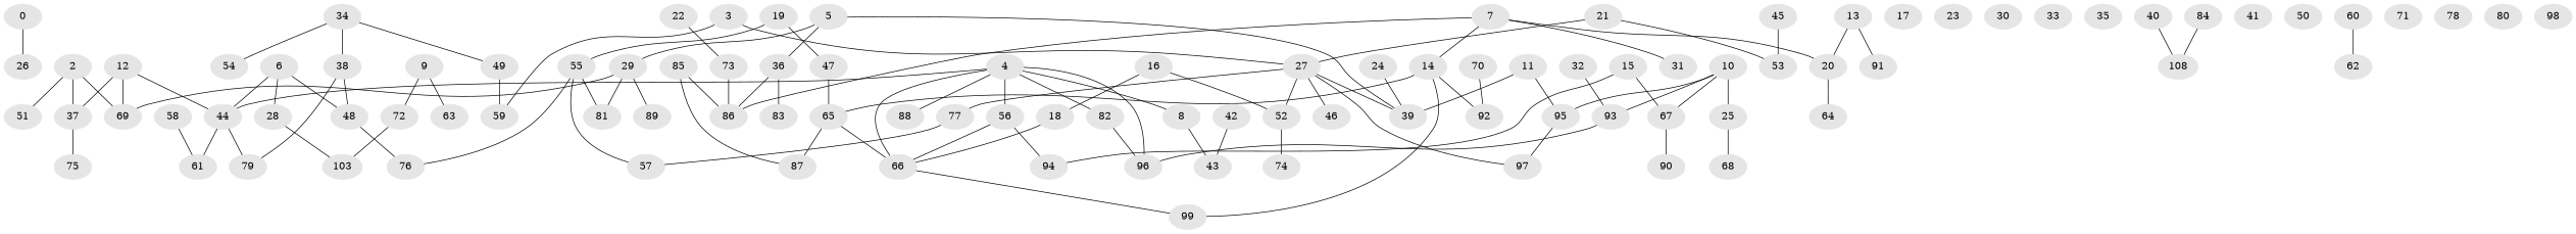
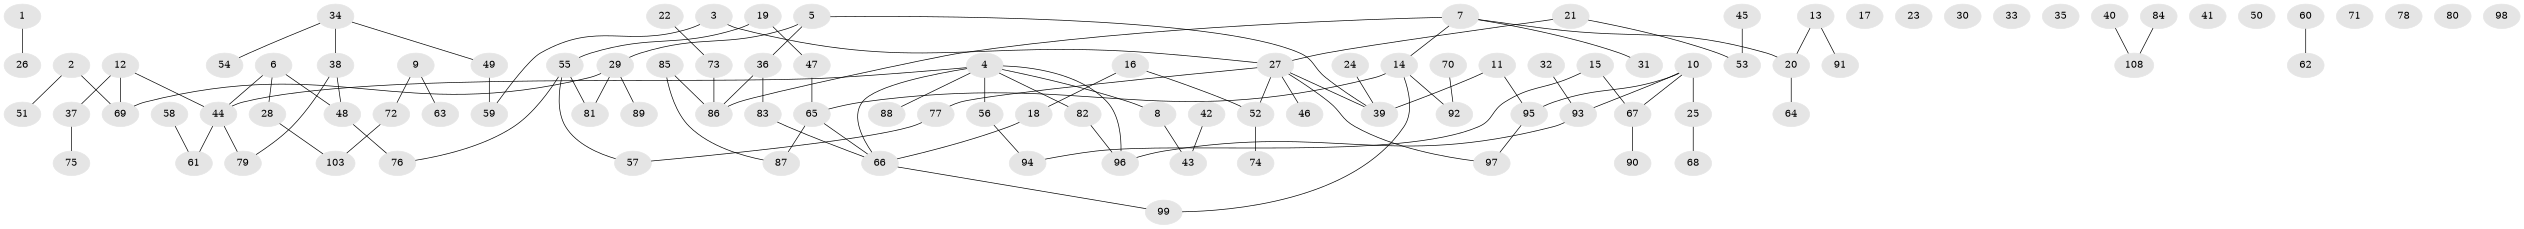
  graph {
    node [color=gray90 style=filled]
-   1 [label=0]
+   1
    26
    2
    37
    51
    69
    75
    3
    59
    27
    4
    8
    44
    56
    66
    82
    88
    96
    43
    79
    61
    94
    99
    5
    29
    36
    39
    81
    89
    86
    83
    6
    28
    48
    52
    46
    77
    97
    n39 [label=103]
    76
    7
    14
    20
    31
    65
    92
    64
    9
    63
    72
    10
    25
    67
    93
    95
    68
    90
    11
    12
    13
    91
    87
    15
    16
    18
    74
    17
    19
    47
    55
    57
    21
    53
    22
    73
    23
    24
    30
    32
    33
    34
    38
    49
    54
    35
    n86 [label=108]
    40
    41
    42
    45
    50
    58
    60
    62
    70
    71
    78
    80
    84
    85
    98
    1 -- 26
-   2 -- 37
    2 -- 51
    2 -- 69
    37 -- 75
    3 -- 59
    3 -- 27
    27 -- 39
    27 -- 52
    27 -- 46
    27 -- 77
    27 -- 97
    4 -- 8
    4 -- 44
    4 -- 56
    4 -- 66
    4 -- 82
    4 -- 88
    4 -- 96
    8 -- 43
    44 -- 79
    44 -- 61
-   56 -- 66
+   83 -- 66
    56 -- 94
    66 -- 99
    82 -- 96
    5 -- 29
    5 -- 36
    5 -- 39
    29 -- 69
    29 -- 81
    29 -- 89
    36 -- 86
    36 -- 83
    6 -- 44
    6 -- 28
    6 -- 48
    28 -- n39
    48 -- 76
    52 -- 74
    77 -- 57
    7 -- 86
    7 -- 14
    7 -- 20
    7 -- 31
    14 -- 99
    14 -- 65
    14 -- 92
    20 -- 64
    65 -- 66
    65 -- 87
    9 -- 63
    9 -- 72
    72 -- n39
    10 -- 25
    10 -- 67
    10 -- 93
    10 -- 95
    25 -- 68
    67 -- 90
    93 -- 96
    95 -- 97
    11 -- 39
    11 -- 95
    12 -- 37
    12 -- 69
    12 -- 44
    13 -- 20
    13 -- 91
    15 -- 94
    15 -- 67
    16 -- 52
    16 -- 18
    18 -- 66
    19 -- 47
    19 -- 55
    47 -- 65
    55 -- 81
    55 -- 76
    55 -- 57
    21 -- 27
    21 -- 53
    22 -- 73
    73 -- 86
    24 -- 39
    32 -- 93
    34 -- 38
    34 -- 49
    34 -- 54
    38 -- 79
    38 -- 48
    49 -- 59
    40 -- n86
    42 -- 43
    45 -- 53
    58 -- 61
    60 -- 62
    70 -- 92
    84 -- n86
    85 -- 86
    85 -- 87
  }
